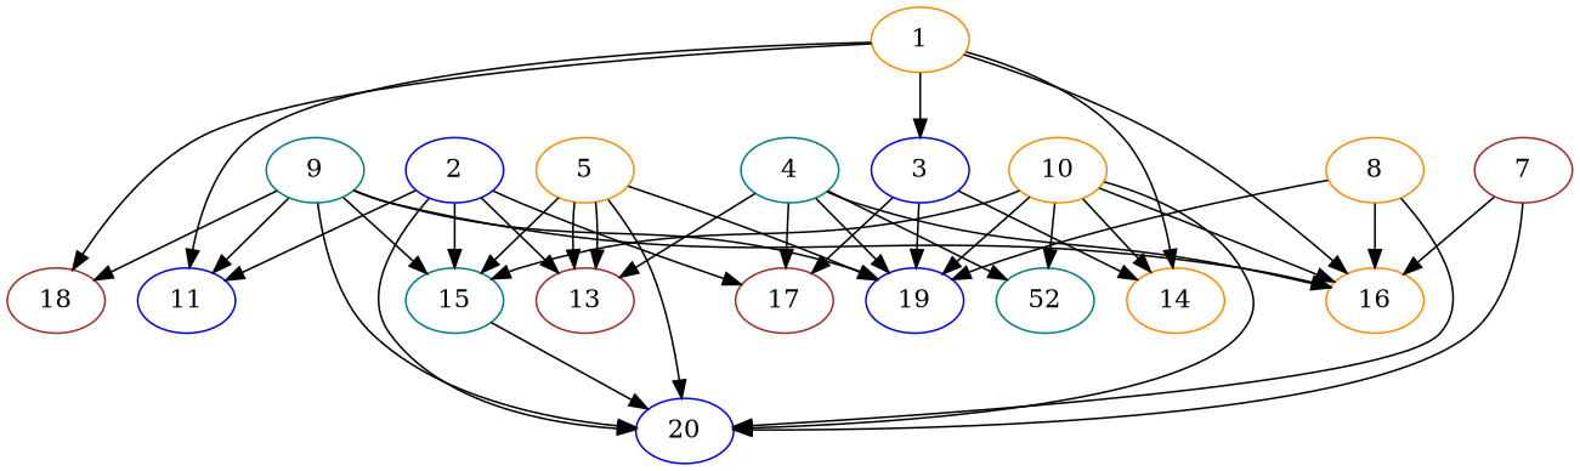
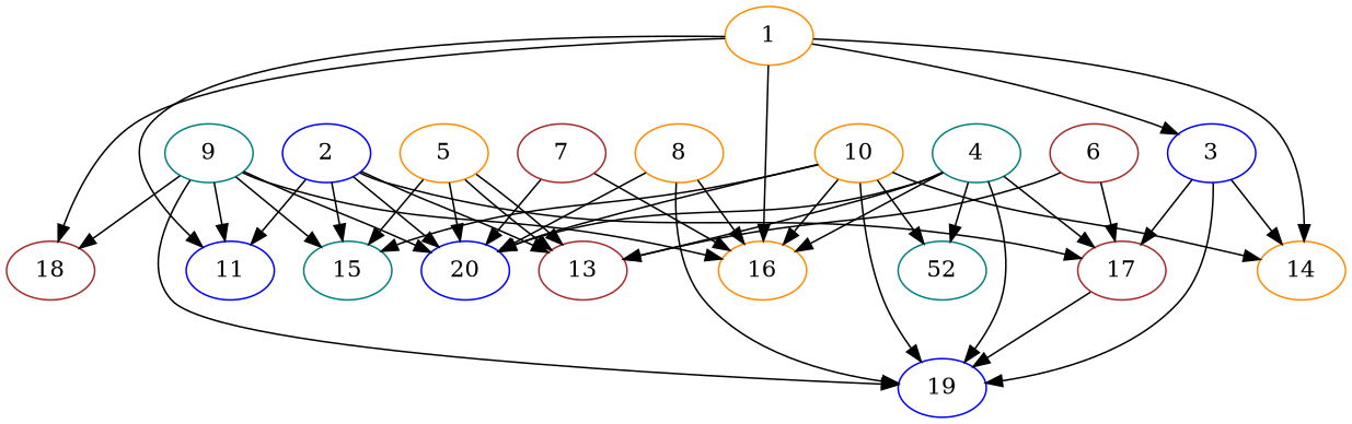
  digraph {
    fontname="DejaVu Serif"
    node [alpha=0.04 color=darkorange fontname="DejaVu Serif"]
    edge [fontname="DejaVu Serif"]
    1 [alpha=0.11 expect_size=51811328]
    11 [alpha=0.10 color=blue expect_size=16835584]
    14 [alpha=0.12 expect_size=12345344]
    16 [alpha=0.20 expect_size=48577536]
    18 [alpha=0.17 color=brown expect_size=16518144]
    3 [alpha=0.03 color=blue expect_size=6225920]
    19 [color=blue expect_size=31239168]
    2 [color=blue expect_size=40271872]
    13 [alpha=0.16 color=brown expect_size=51880960]
    15 [alpha=0.16 color=teal expect_size=6828032]
    17 [alpha=0.14 color=brown expect_size=10798080]
    20 [alpha=0.05 color=blue expect_size=37571584]
    4 [alpha=0.18 color=teal expect_size=18799616]
    n14 [alpha=0.12 color=teal expect_size=42084352 label=52]
    5 [alpha=0.18 expect_size=14904320]
+   6 [color=brown expect_size=46142464]
    7 [alpha=0.02 color=brown expect_size=43510784]
    8 [alpha=0.06 expect_size=11060224]
    9 [alpha=0.03 color=teal expect_size=24353792]
    10 [alpha=0.13 expect_size=37023744]
    1 -> 11
    1 -> 14
    1 -> 16
    1 -> 18
    1 -> 3
    3 -> 14
    3 -> 19
    3 -> 17
    2 -> 11
    2 -> 13
    2 -> 15
    2 -> 17
    2 -> 20
    4 -> 16
    4 -> 19
    4 -> 13
    4 -> 17
-   15 -> 20
+   4 -> 20
    4 -> n14
-   5 -> 19
+   17 -> 19
    5 -> 13
    5 -> 13
    5 -> 15
    5 -> 20
+   6 -> 13
+   6 -> 17
    7 -> 16
    7 -> 20
    8 -> 16
    8 -> 19
    8 -> 20
    9 -> 11
    9 -> 16
    9 -> 18
    9 -> 19
    9 -> 15
    9 -> 20
    10 -> 14
    10 -> 16
    10 -> 19
    10 -> 15
    10 -> 20
    10 -> n14
  }
